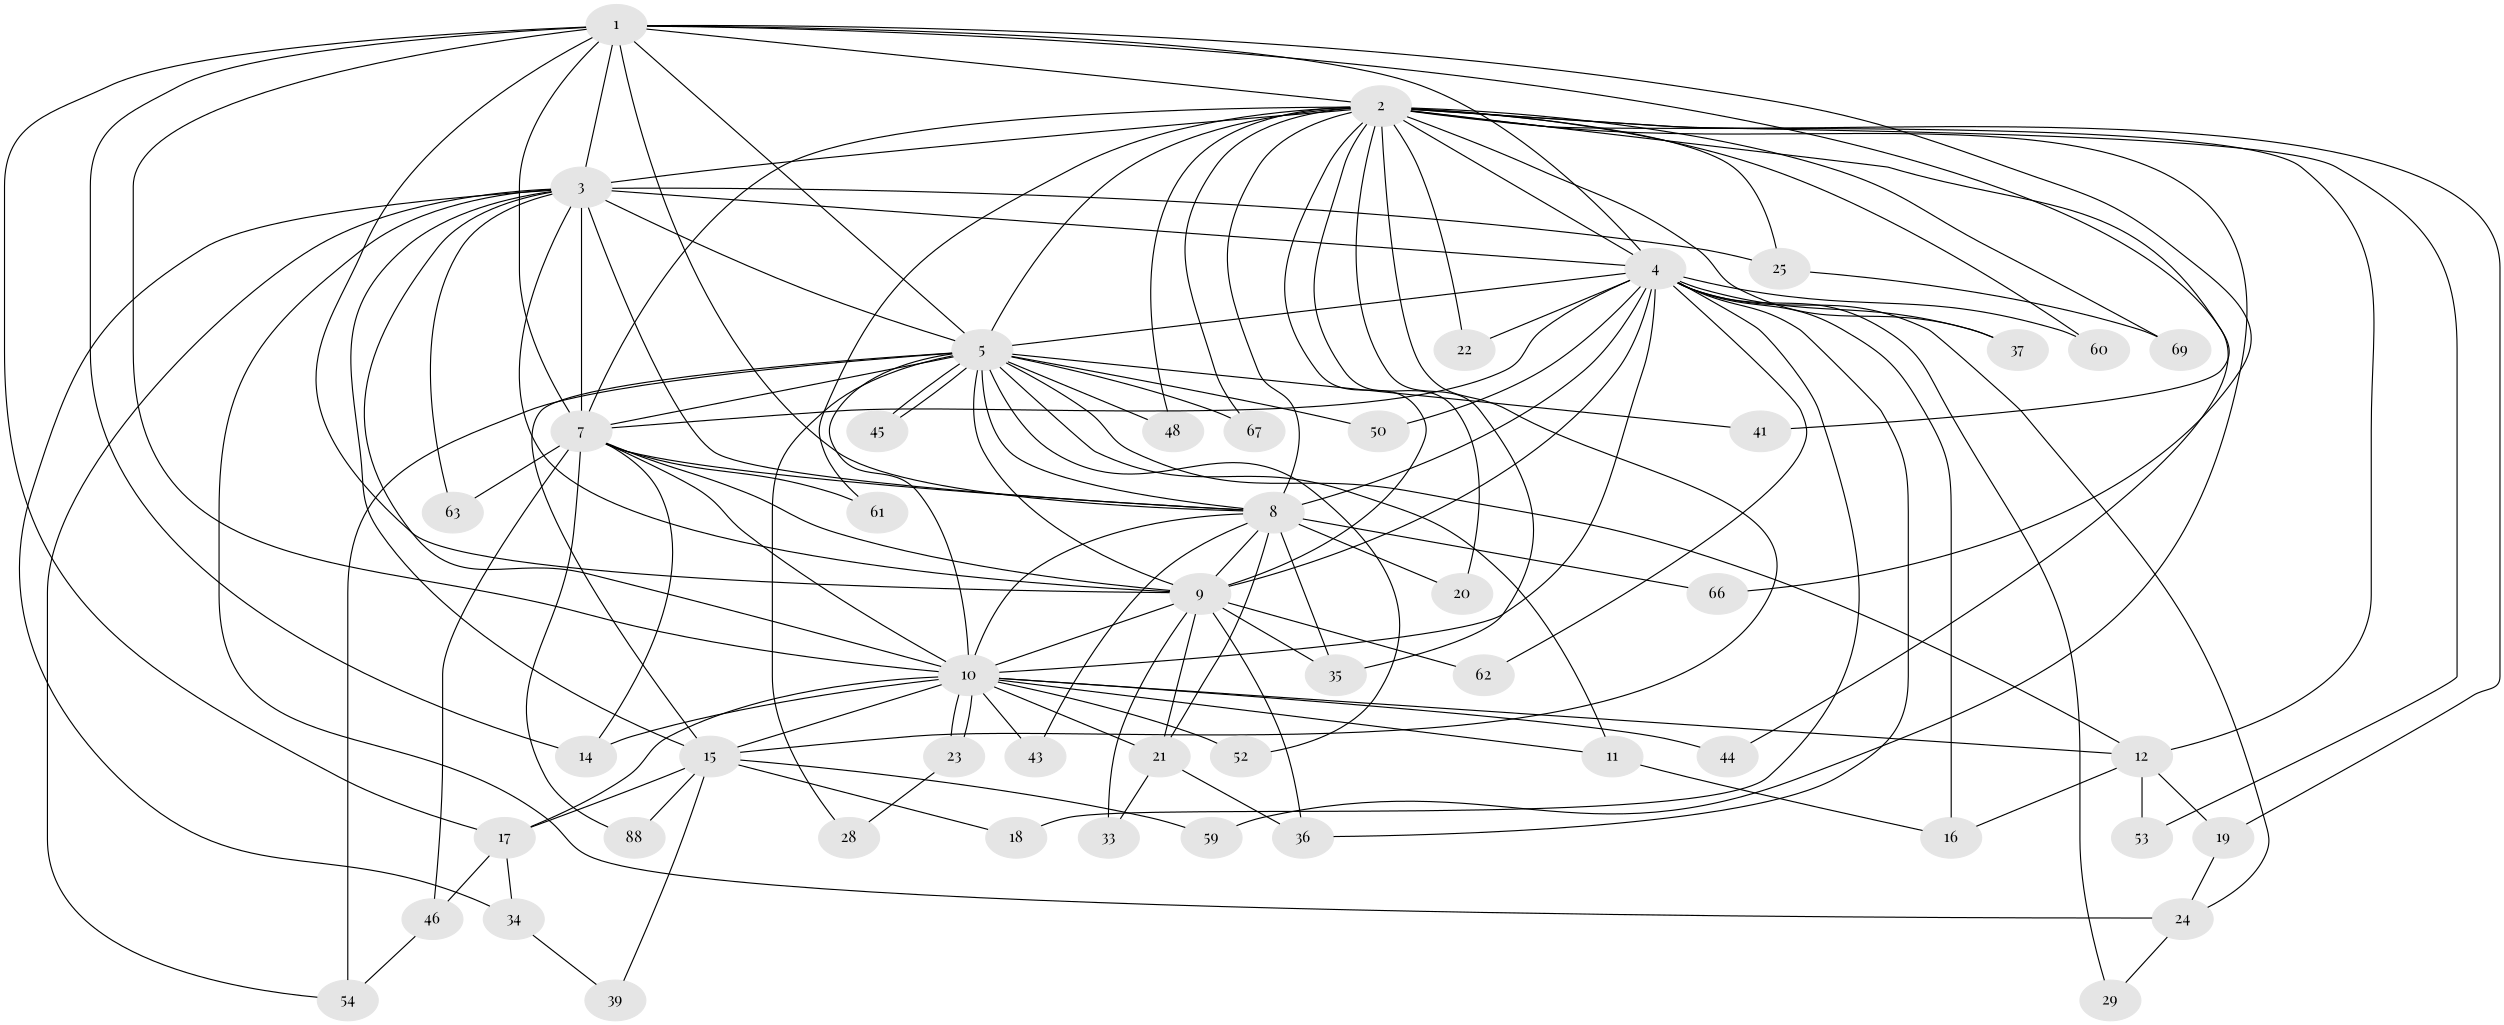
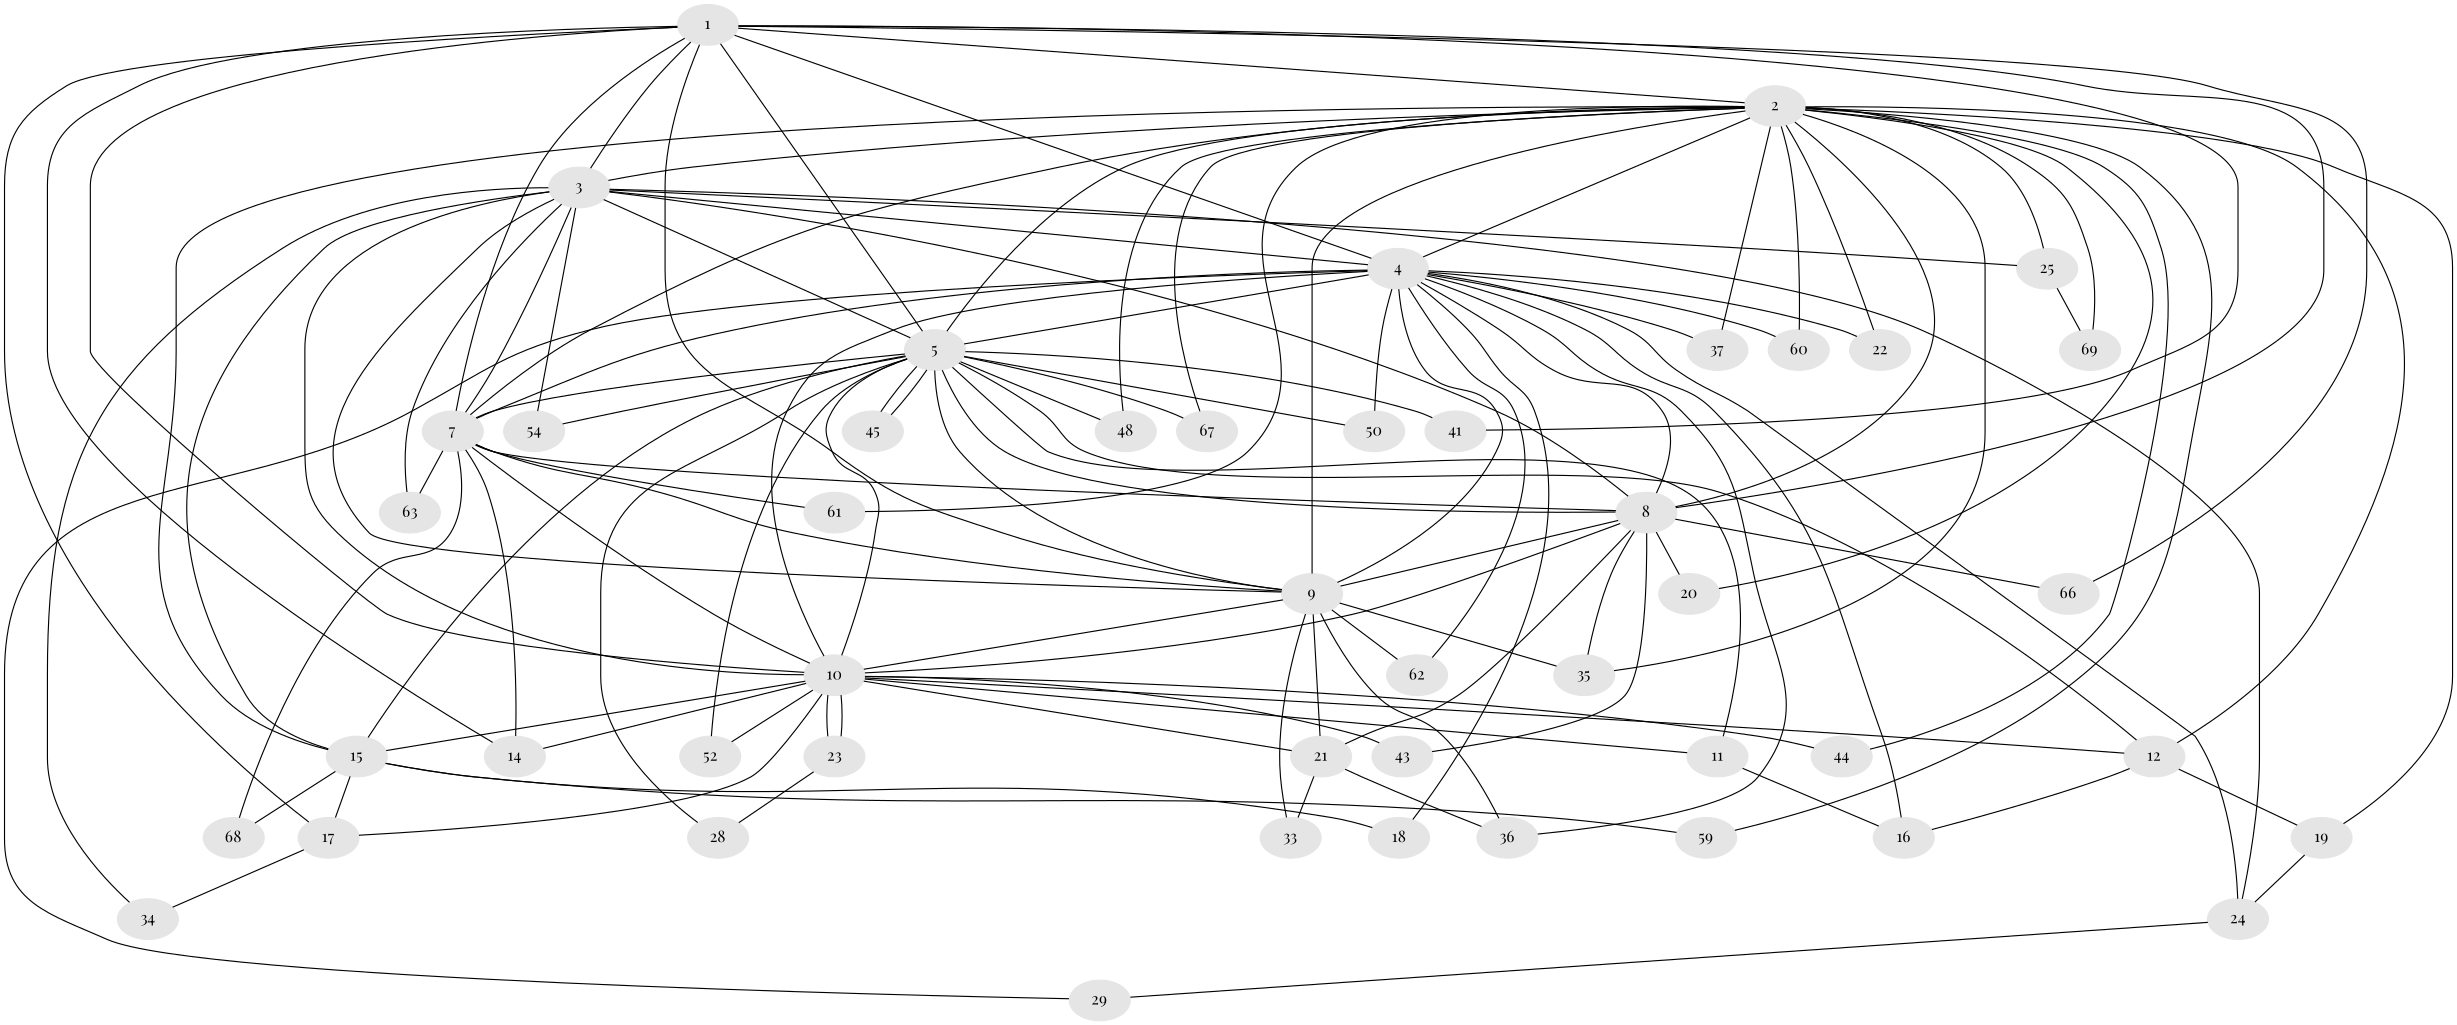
  graph {
    fontname="Playfair Display"
    node [color=gray90 fontname="Playfair Display" style=filled]
    edge [fontname="Playfair Display"]
    1 [super="+31"]
    2 [super="+13"]
    3 [super="+38"]
    4 [super="+6"]
    5 [super="+55"]
    7 [super="+26"]
    8 [super="+51"]
    9 [super="+47"]
    10 [super="+32"]
    14
    17 [super="+43"]
    41
    66
    12 [super="+65"]
    15 [super="+27"]
    19
    20
    22
    25
    35 [super="+58"]
    37
    44
    48
-   53
    59
    60
    61
    67
    69
    24 [super="+30"]
    34
    54 [super="+64"]
    63
    16 [super="+40"]
    18
    29
    36 [super="+56"]
    50
    62
    11
    28
    45
    52
-   46
-   68 [label=88]
+   68
    21 [super="+49"]
    n47 [label=43]
    33
    23
-   39
    1 -- 2
    1 -- 3
    1 -- 4 [weight=2]
    1 -- 5
    1 -- 7
    1 -- 8
    1 -- 9
    1 -- 10 [weight=2]
    1 -- 14
    1 -- 17
    1 -- 41
    1 -- 66
    2 -- 3
    2 -- 4 [weight=2]
    2 -- 5
    2 -- 7
    2 -- 8 [weight=2]
    2 -- 9 [weight=2]
    2 -- 12
    2 -- 15
    2 -- 19
    2 -- 20
    2 -- 22
    2 -- 25
    2 -- 35
    2 -- 37
    2 -- 44
    2 -- 48
-   2 -- 53
    2 -- 59
    2 -- 60
    2 -- 61
    2 -- 67
    2 -- 69
    3 -- 4 [weight=2]
    3 -- 5
    3 -- 7 [weight=2]
    3 -- 8
    3 -- 9 [weight=2]
    3 -- 10
    3 -- 15
    3 -- 25
    3 -- 24
    3 -- 34
    3 -- 54
    3 -- 63
    4 -- 5 [weight=2]
    4 -- 7 [weight=2]
    4 -- 8 [weight=2]
    4 -- 9 [weight=2]
    4 -- 10 [weight=2]
    4 -- 22
    4 -- 37
    4 -- 60
    4 -- 24
    4 -- 16
    4 -- 18
    4 -- 29
    4 -- 36
    4 -- 50
    4 -- 62
    5 -- 7
    5 -- 8
    5 -- 9
    5 -- 10
    5 -- 41
    5 -- 12
    5 -- 15
    5 -- 48
    5 -- 67
    5 -- 54
    5 -- 50
    5 -- 11
    5 -- 28
    5 -- 45
    5 -- 45
    5 -- 52
    7 -- 8
    7 -- 9
    7 -- 10
    7 -- 14
    7 -- 61
    7 -- 63
-   7 -- 46
    7 -- 68
    8 -- 9
    8 -- 10
    8 -- 66
    8 -- 20
    8 -- 35
    8 -- 21
    8 -- n47
    9 -- 10
    9 -- 35
    9 -- 36
    9 -- 62
    9 -- 21
    9 -- 33
    10 -- 14
    10 -- 17
    10 -- 12
    10 -- 15
    10 -- 44
    10 -- 11
    10 -- 52
    10 -- 21
    10 -- n47
    10 -- 23
    10 -- 23
    17 -- 34
-   17 -- 46
    12 -- 19
-   12 -- 53
    12 -- 16
    15 -- 17
    15 -- 59
    15 -- 18
    15 -- 68
-   15 -- 39
    19 -- 24
    25 -- 69
    24 -- 29
-   34 -- 39
    11 -- 16
-   46 -- 54
    21 -- 36
    21 -- 33
    23 -- 28
  }
